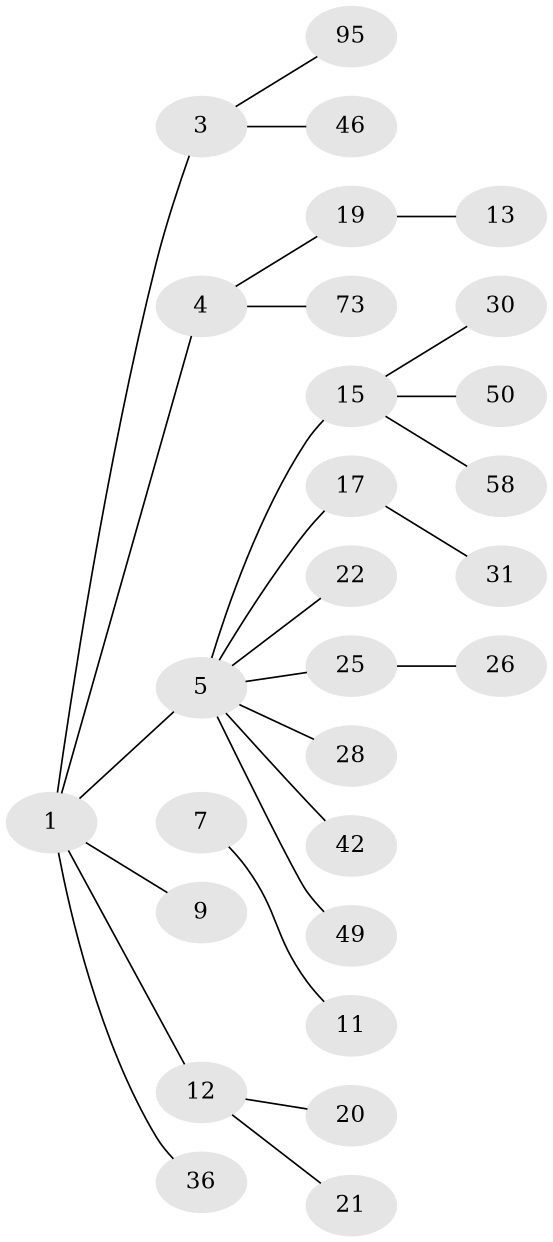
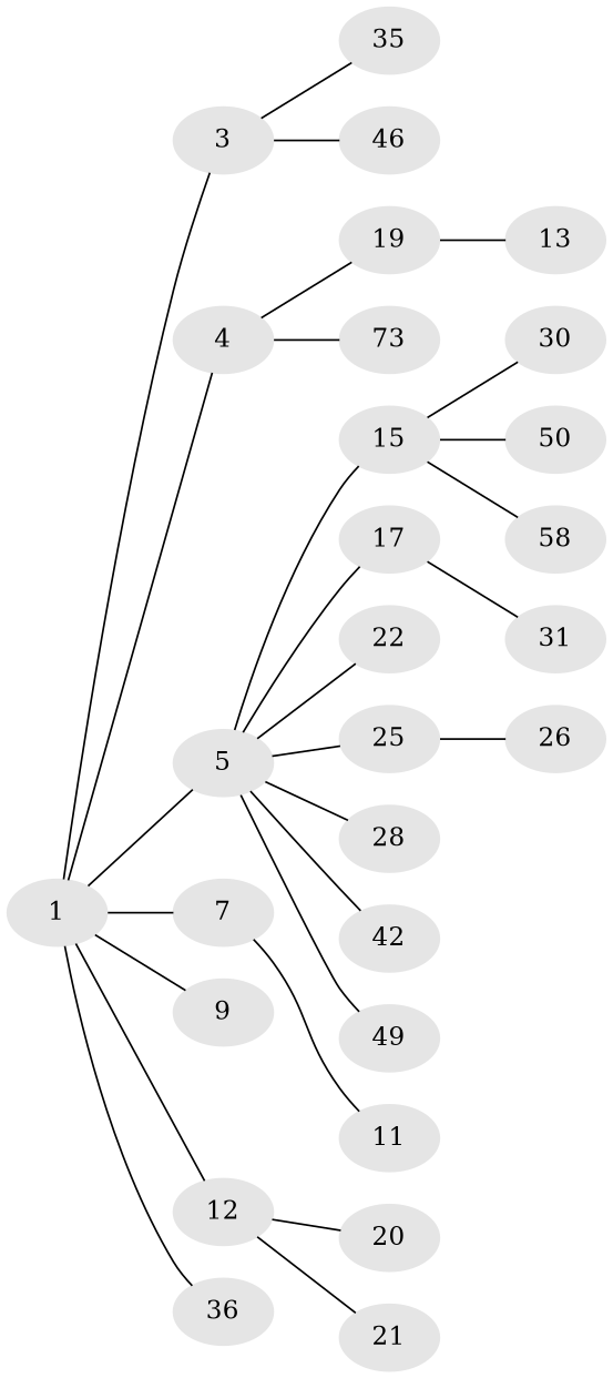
  graph {
    rankdir=LR
    node [color=gray90 style=filled]
    1 [super="+2"]
    3 [super="+6+40"]
    4 [super="+8"]
    5 [super="+10"]
    7
    9 [super="+41"]
    12 [super="+16"]
    36 [super="+37"]
-   35 [label=95]
+   35
    46
    19 [super="+29+45+59+55+61"]
    n12 [label=73]
    15 [super="+44"]
    17
    22
    25
    28
    42
    49
    11 [super="+53"]
    20
    21 [super="+43"]
    13 [super="+14+38"]
    30 [super="+32"]
    50
    58
    31
    26
    1 -- 3
    1 -- 4
    1 -- 5
+   1 -- 7
    1 -- 9
    1 -- 12
    1 -- 36
    3 -- 35
    3 -- 46
    4 -- 19
    4 -- n12
    5 -- 15
    5 -- 17
    5 -- 22
    5 -- 25
    5 -- 28
    5 -- 42
    5 -- 49
    7 -- 11
    12 -- 20
    12 -- 21
    19 -- 13
    15 -- 30
    15 -- 50
    15 -- 58
    17 -- 31
    25 -- 26
  }
